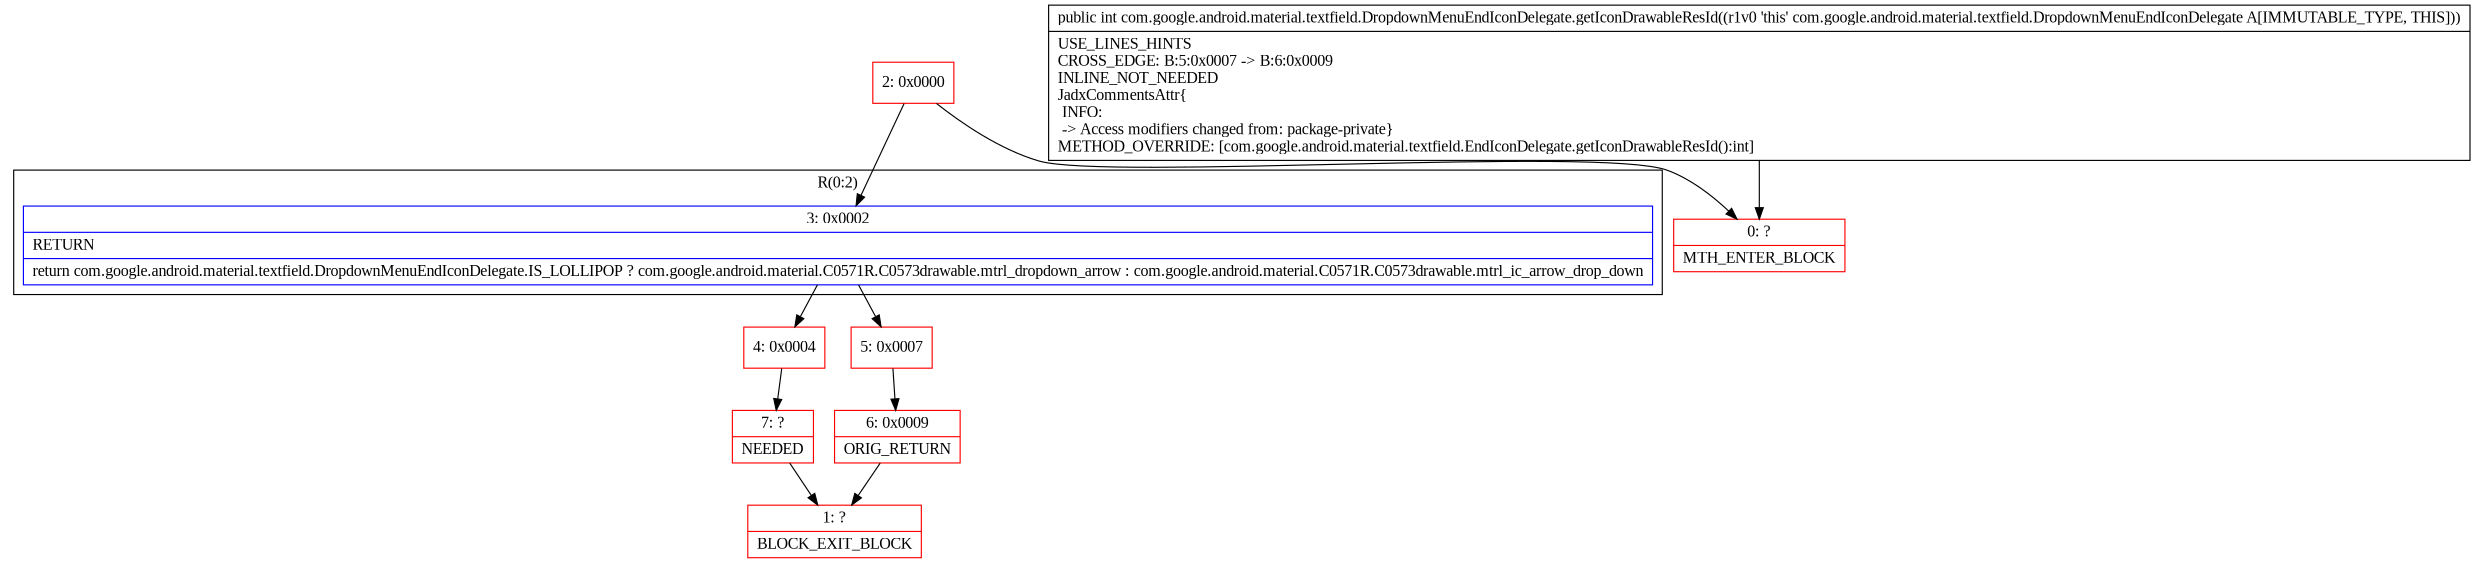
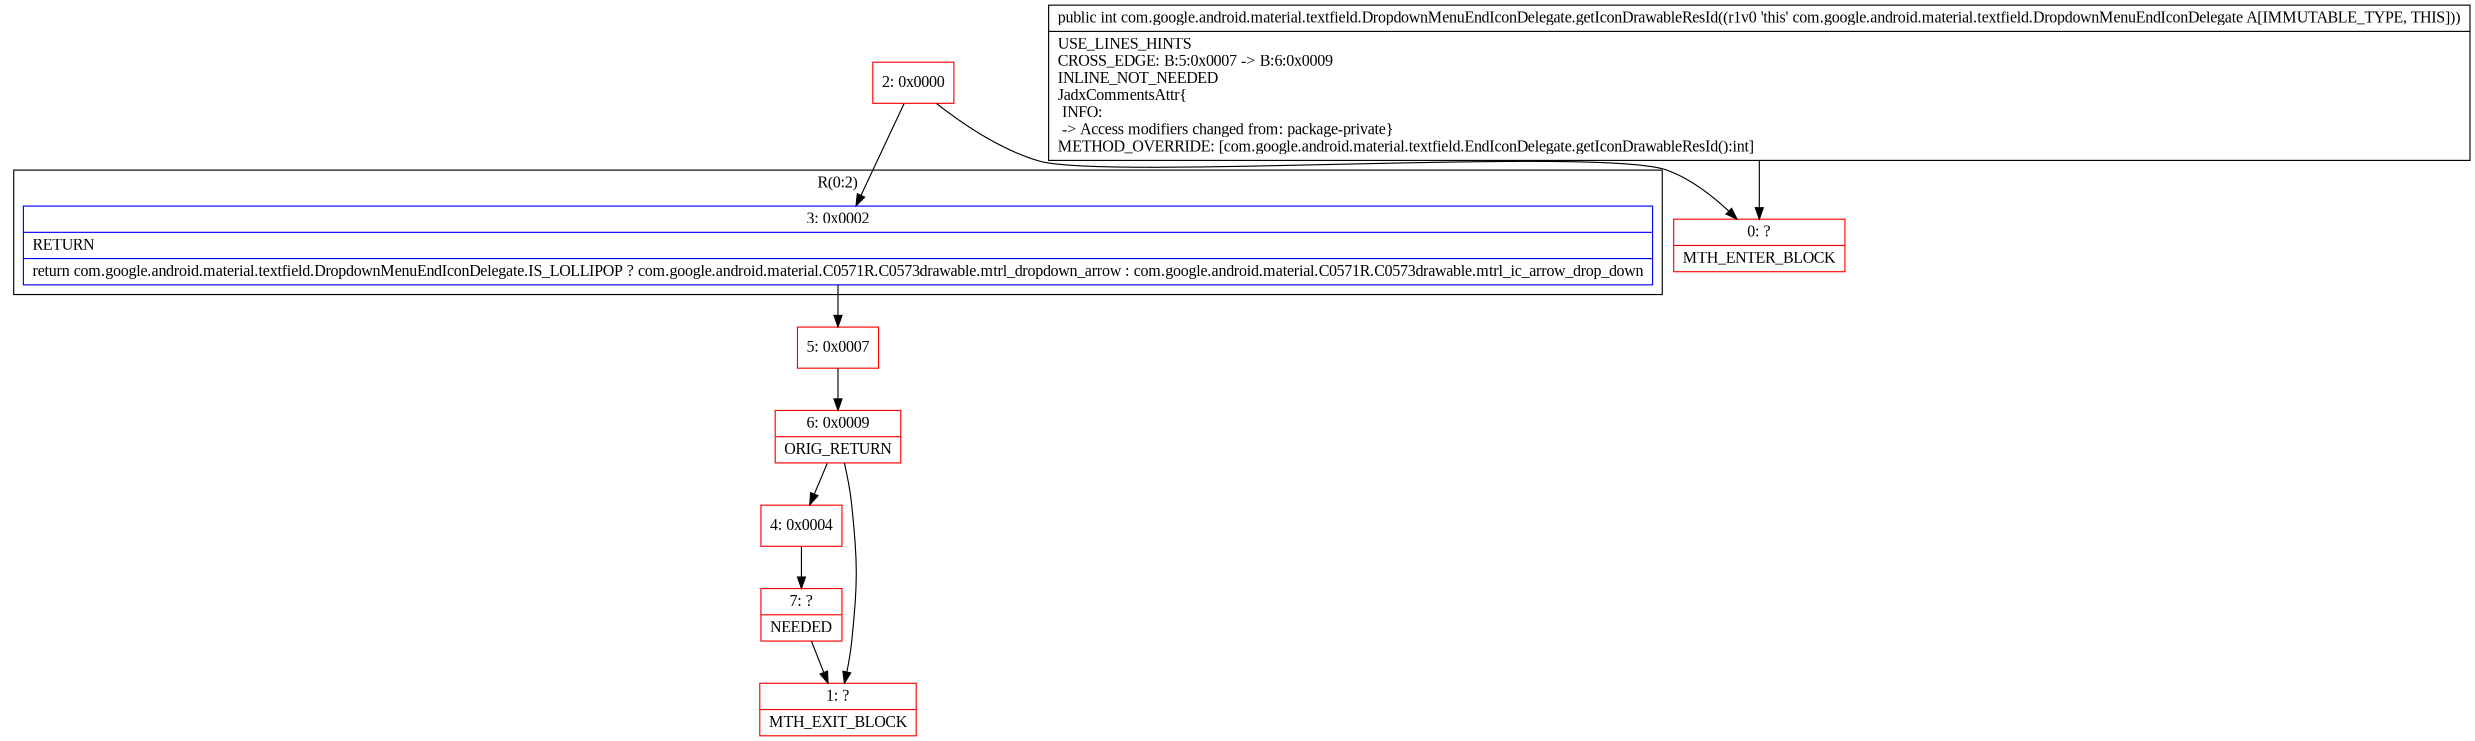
  digraph {
    fontname="Liberation Serif"
    node [color=red fontname="Liberation Serif" shape=record]
    edge [fontname="Liberation Serif"]
    n1 [color=blue label="{3\:\ 0x0002|RETURN\l|return com.google.android.material.textfield.DropdownMenuEndIconDelegate.IS_LOLLIPOP ? com.google.android.material.C0571R.C0573drawable.mtrl_dropdown_arrow : com.google.android.material.C0571R.C0573drawable.mtrl_ic_arrow_drop_down\l}"]
    n2 [label="{4\:\ 0x0004}"]
    n3 [label="{5\:\ 0x0007}"]
    n4 [label="{7\:\ ?|NEEDED\l}"]
    n5 [label="{6\:\ 0x0009|ORIG_RETURN\l}"]
    n6 [label="{0\:\ ?|MTH_ENTER_BLOCK\l}"]
    n7 [label="{2\:\ 0x0000}"]
-   n8 [label="{1\:\ ?|BLOCK_EXIT_BLOCK\l}"]
+   n8 [label="{1\:\ ?|MTH_EXIT_BLOCK\l}"]
    n9 [label="{public int com.google.android.material.textfield.DropdownMenuEndIconDelegate.getIconDrawableResId((r1v0 'this' com.google.android.material.textfield.DropdownMenuEndIconDelegate A[IMMUTABLE_TYPE, THIS]))  | USE_LINES_HINTS\lCROSS_EDGE: B:5:0x0007 \-\> B:6:0x0009\lINLINE_NOT_NEEDED\lJadxCommentsAttr\{\l INFO: \l \-\> Access modifiers changed from: package\-private\}\lMETHOD_OVERRIDE: [com.google.android.material.textfield.EndIconDelegate.getIconDrawableResId():int]\l}" color=""]
    subgraph cluster_1 {
      label="R(0:2)"
      n1
    }
-   n1 -> n2
+   n5 -> n2
    n1 -> n3
    n2 -> n4
    n3 -> n5
    n4 -> n8
    n5 -> n8
    n7 -> n1
    n7 -> n6
    n9 -> n6
  }
